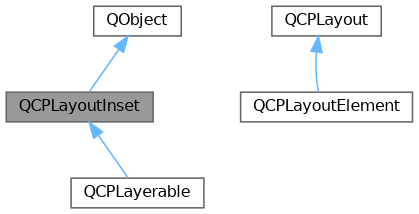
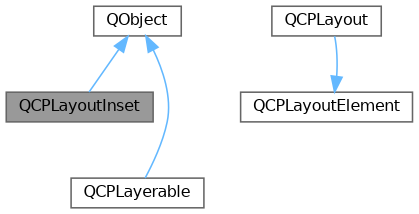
  digraph {
    node [color=gray40 fillcolor=white fontname=Helvetica fontsize=10 shape=box style=filled]
    edge [color=steelblue1 dir=back fontname=Helvetica fontsize=10 labelfontname=Helvetica labelfontsize=10 style=solid]
    n1 [fillcolor=grey60 fontcolor=black height=0.2 label=QCPLayoutInset width=0.4]
    n2 [height=0.2 label=QCPLayout width=0.4]
    n3 [height=0.2 label=QCPLayoutElement width=0.4]
    n4 [height=0.2 label=QCPLayerable width=0.4]
    n5 [height=0.2 label=QObject width=0.4]
-   n2 -> n3
+   n3 -> n2
    n5 -> n1
-   n1 -> n4
+   n5 -> n4
  }
